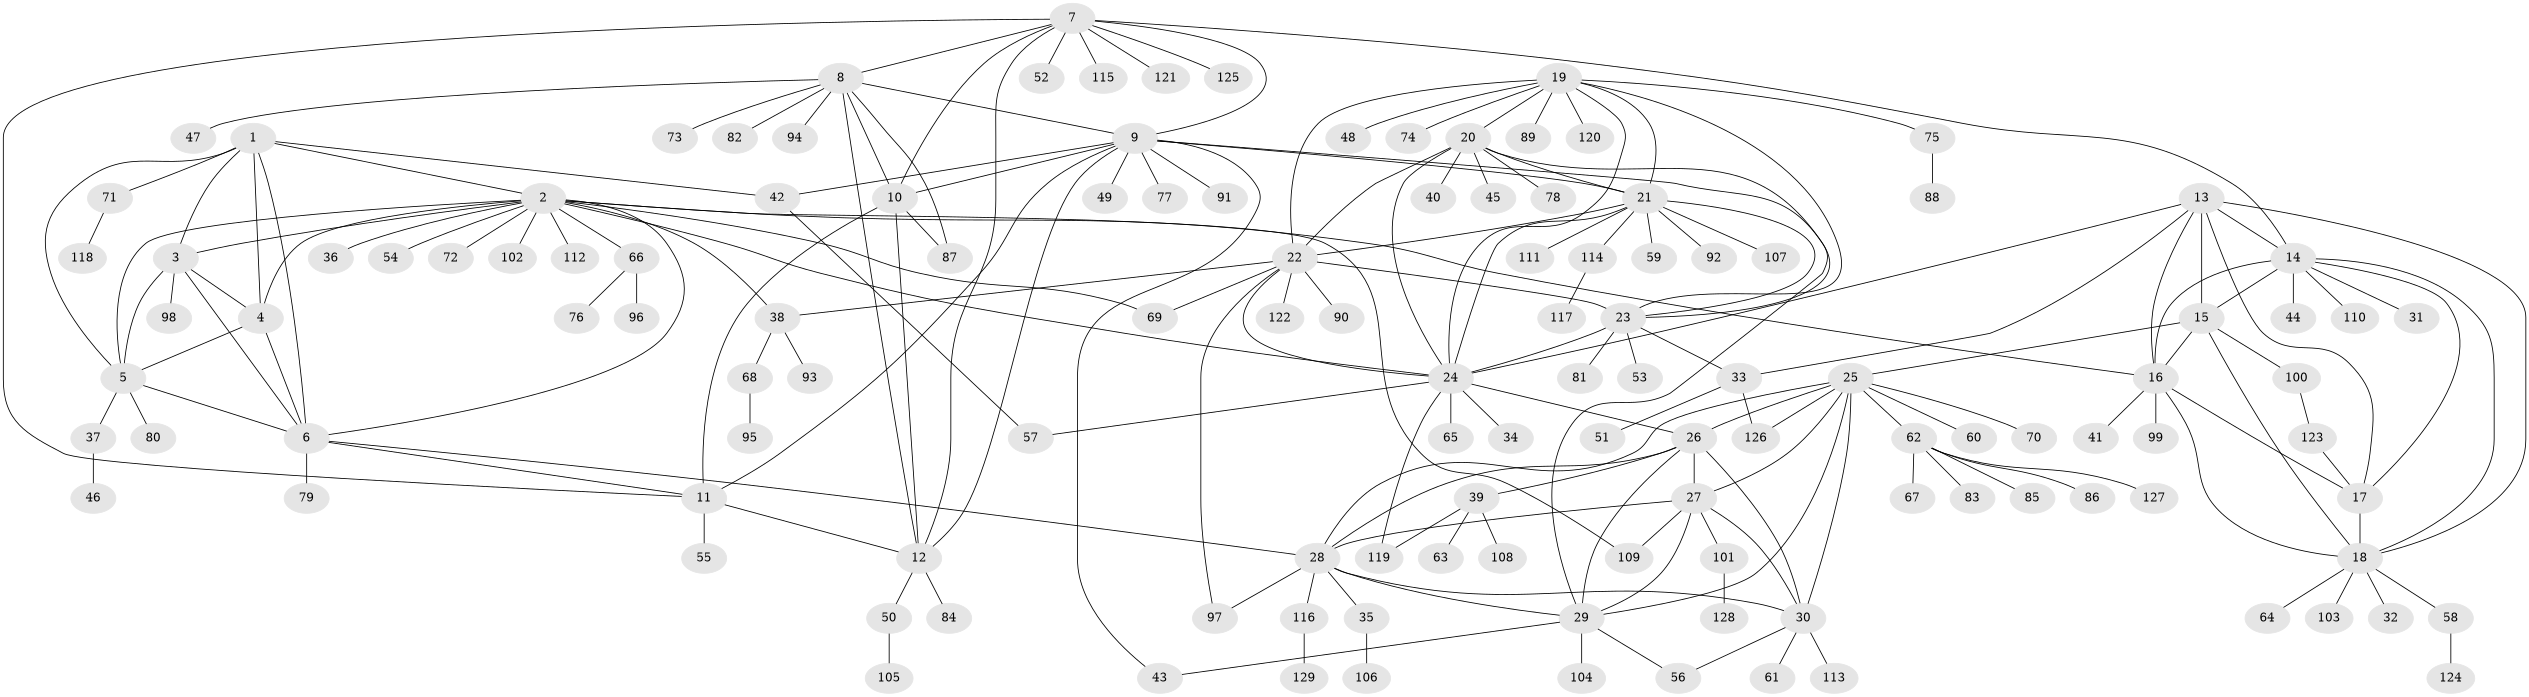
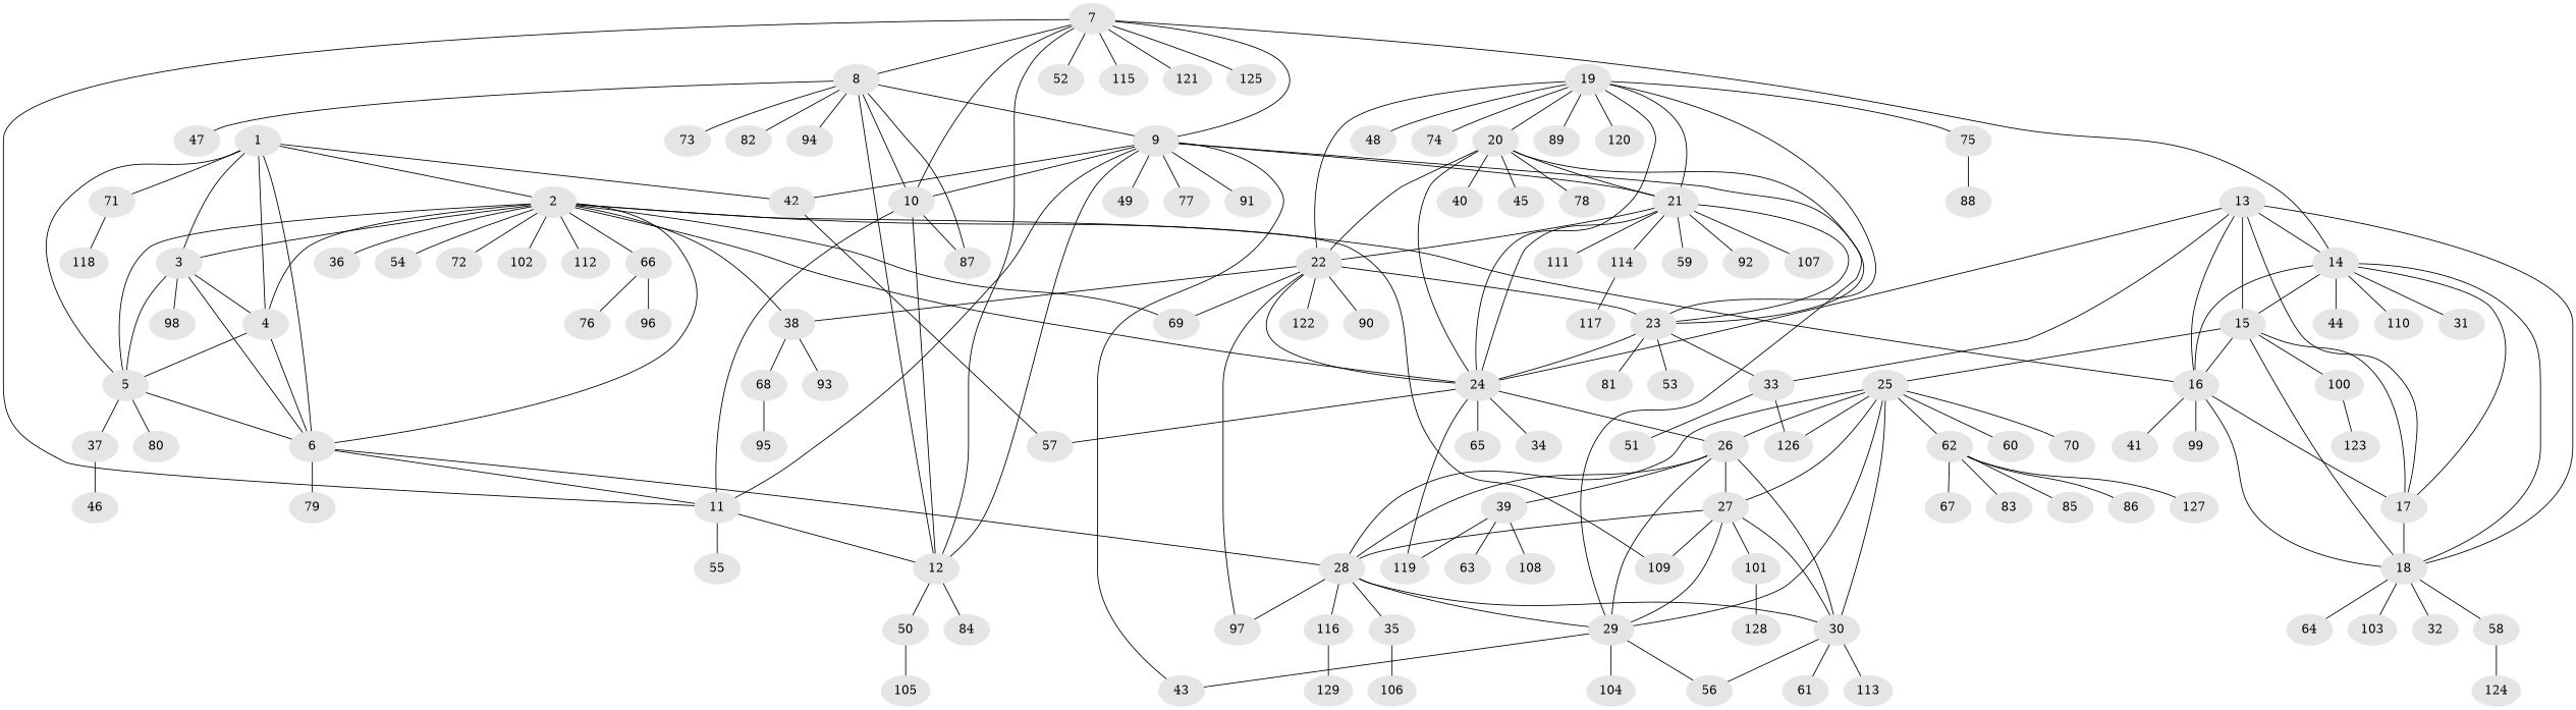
  graph {
    node [color=gray90 style=filled]
    1
    2
    3
    4
    5
    6
    42
    71
    16
    24
    36
    38
    54
    66
    69
    72
    102
    109
    112
    98
    37
    80
    11
    28
    79
    57
    118
    17
    18
    41
    99
    26
    34
    65
    119
    68
    93
    76
    96
    46
    12
    55
    29
    97
    30
    35
    116
    7
    8
    9
    10
    14
    52
    115
    121
    125
    47
    73
    82
    94
    87
    21
    43
    49
    77
    91
    50
    84
    15
    31
    44
    110
    22
    23
    59
    92
    107
    111
    114
    104
    56
    105
    13
    33
    25
    100
    32
    58
    64
    103
    126
    51
    27
    60
    62
    70
    123
    124
    19
    20
    48
    74
    75
    89
    120
    40
    45
    78
    90
    122
    53
    81
    88
    117
    39
    101
    61
    113
    67
    83
    85
    86
    127
    63
    108
    128
    106
    129
    95
    1 -- 2
    1 -- 3
    1 -- 4
    1 -- 5
    1 -- 6
    1 -- 42
    1 -- 71
    2 -- 3
    2 -- 4
    2 -- 5
    2 -- 6
    2 -- 16
    2 -- 24
    2 -- 36
    2 -- 38
    2 -- 54
    2 -- 66
    2 -- 69
    2 -- 72
    2 -- 102
    2 -- 109
    2 -- 112
    3 -- 4
    3 -- 5
    3 -- 6
    3 -- 98
    4 -- 5
    4 -- 6
    5 -- 6
    5 -- 37
    5 -- 80
    6 -- 11
    6 -- 28
    6 -- 79
    42 -- 57
    71 -- 118
    16 -- 17
    16 -- 18
    16 -- 41
    16 -- 99
    24 -- 57
    24 -- 26
    24 -- 34
    24 -- 65
    24 -- 119
    38 -- 68
    38 -- 93
    66 -- 76
    66 -- 96
    37 -- 46
    11 -- 12
    11 -- 55
    28 -- 29
    28 -- 97
    28 -- 30
    28 -- 35
    28 -- 116
    17 -- 18
    18 -- 32
    18 -- 58
    18 -- 64
    18 -- 103
    26 -- 28
    26 -- 29
    26 -- 30
    26 -- 27
    26 -- 39
    68 -- 95
    12 -- 50
    12 -- 84
    29 -- 43
    29 -- 104
    29 -- 56
    30 -- 56
    30 -- 61
    30 -- 113
    35 -- 106
    116 -- 129
    7 -- 11
    7 -- 12
    7 -- 8
    7 -- 9
    7 -- 10
    7 -- 14
    7 -- 52
    7 -- 115
    7 -- 121
    7 -- 125
    8 -- 12
    8 -- 9
    8 -- 10
    8 -- 47
    8 -- 73
    8 -- 82
    8 -- 94
    8 -- 87
    9 -- 42
    9 -- 11
    9 -- 12
    9 -- 29
    9 -- 10
    9 -- 21
    9 -- 43
    9 -- 49
    9 -- 77
    9 -- 91
    10 -- 11
    10 -- 12
    10 -- 87
    14 -- 16
    14 -- 17
    14 -- 18
    14 -- 15
    14 -- 31
    14 -- 44
    14 -- 110
    21 -- 24
    21 -- 22
    21 -- 23
    21 -- 59
    21 -- 92
    21 -- 107
    21 -- 111
    21 -- 114
    50 -- 105
    15 -- 16
-   123 -- 17
+   15 -- 17
    15 -- 18
    15 -- 25
    15 -- 100
    22 -- 24
    22 -- 38
    22 -- 69
    22 -- 97
    22 -- 23
    22 -- 90
    22 -- 122
    23 -- 24
    23 -- 33
    23 -- 53
    23 -- 81
    114 -- 117
    13 -- 16
    13 -- 24
    13 -- 17
    13 -- 18
    13 -- 14
    13 -- 15
    13 -- 33
    33 -- 126
    33 -- 51
    25 -- 28
    25 -- 26
    25 -- 29
    25 -- 30
    25 -- 126
    25 -- 27
    25 -- 60
    25 -- 62
    25 -- 70
    100 -- 123
    58 -- 124
    27 -- 109
    27 -- 28
    27 -- 29
    27 -- 30
    27 -- 101
    62 -- 67
    62 -- 83
    62 -- 85
    62 -- 86
    62 -- 127
    19 -- 24
    19 -- 21
    19 -- 22
    19 -- 23
    19 -- 20
    19 -- 48
    19 -- 74
    19 -- 75
    19 -- 89
    19 -- 120
    20 -- 24
    20 -- 21
    20 -- 22
    20 -- 23
    20 -- 40
    20 -- 45
    20 -- 78
    75 -- 88
    39 -- 119
    39 -- 63
    39 -- 108
    101 -- 128
  }
